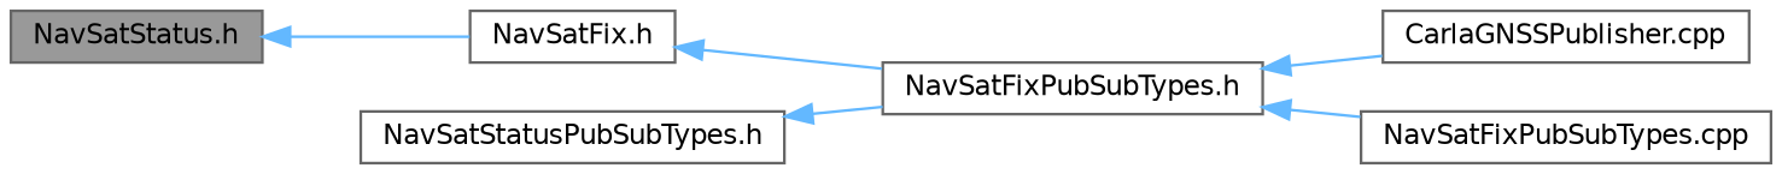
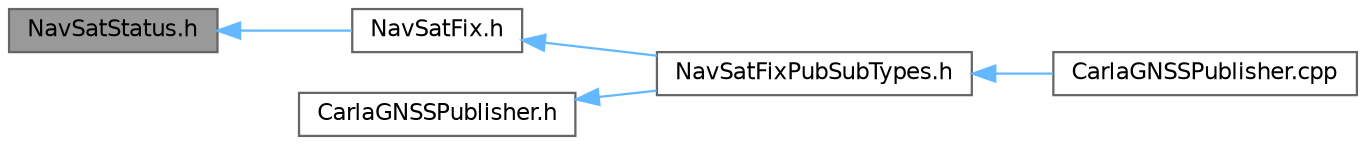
  digraph {
    rankdir=LR
    node [color=grey40 fillcolor=white fontname=Helvetica fontsize=10 shape=box style=filled]
    edge [color=steelblue1 dir=back fontname=Helvetica fontsize=10 labelfontname=Helvetica labelfontsize=10 style=solid]
    n1 [color=gray40 fillcolor=grey60 fontcolor=black height=0.2 label="NavSatStatus.h" width=0.4]
    n2 [height=0.2 label="NavSatFix.h" width=0.4]
    n3 [height=0.2 label="NavSatFixPubSubTypes.h" width=0.4]
-   n4 [height=0.2 label="NavSatStatusPubSubTypes.h" width=0.4]
+   n4 [height=0.2 label="CarlaGNSSPublisher.h" width=0.4]
    n5 [height=0.2 label="CarlaGNSSPublisher.cpp" width=0.4]
-   n6 [height=0.2 label="NavSatFixPubSubTypes.cpp" width=0.4]
    n1 -> n2
    n2 -> n3
    n3 -> n5
-   n3 -> n6
    n4 -> n3
  }
